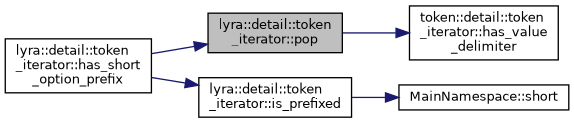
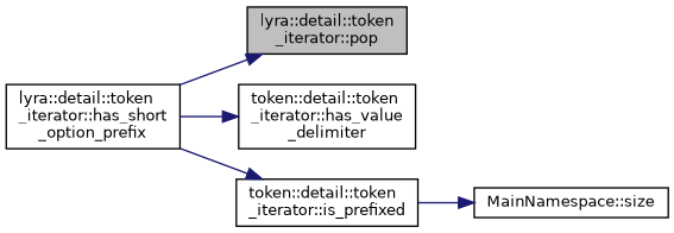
  digraph {
    rankdir=LR
    node [color=black fillcolor=white fontname=Helvetica fontsize=10 shape=record style=filled]
    edge [color=midnightblue fontname=Helvetica fontsize=10 labelfontname=Helvetica labelfontsize=10 style=solid]
    n1 [fillcolor=grey75 fontcolor=black height=0.2 label="lyra::detail::token\l_iterator::pop" width=0.4]
    n2 [height=0.2 label="token::detail::token\l_iterator::has_value\l_delimiter" width=0.4]
    n3 [height=0.2 label="lyra::detail::token\l_iterator::has_short\l_option_prefix" width=0.4]
-   n4 [height=0.2 label="lyra::detail::token\l_iterator::is_prefixed" width=0.4]
-   n5 [height=0.2 label="MainNamespace::short" width=0.4]
-   n1 -> n2
+   n4 [height=0.2 label="token::detail::token\l_iterator::is_prefixed" width=0.4]
+   n5 [height=0.2 label="MainNamespace::size" width=0.4]
+   n3 -> n2
    n3 -> n1
    n3 -> n4
    n4 -> n5
  }
